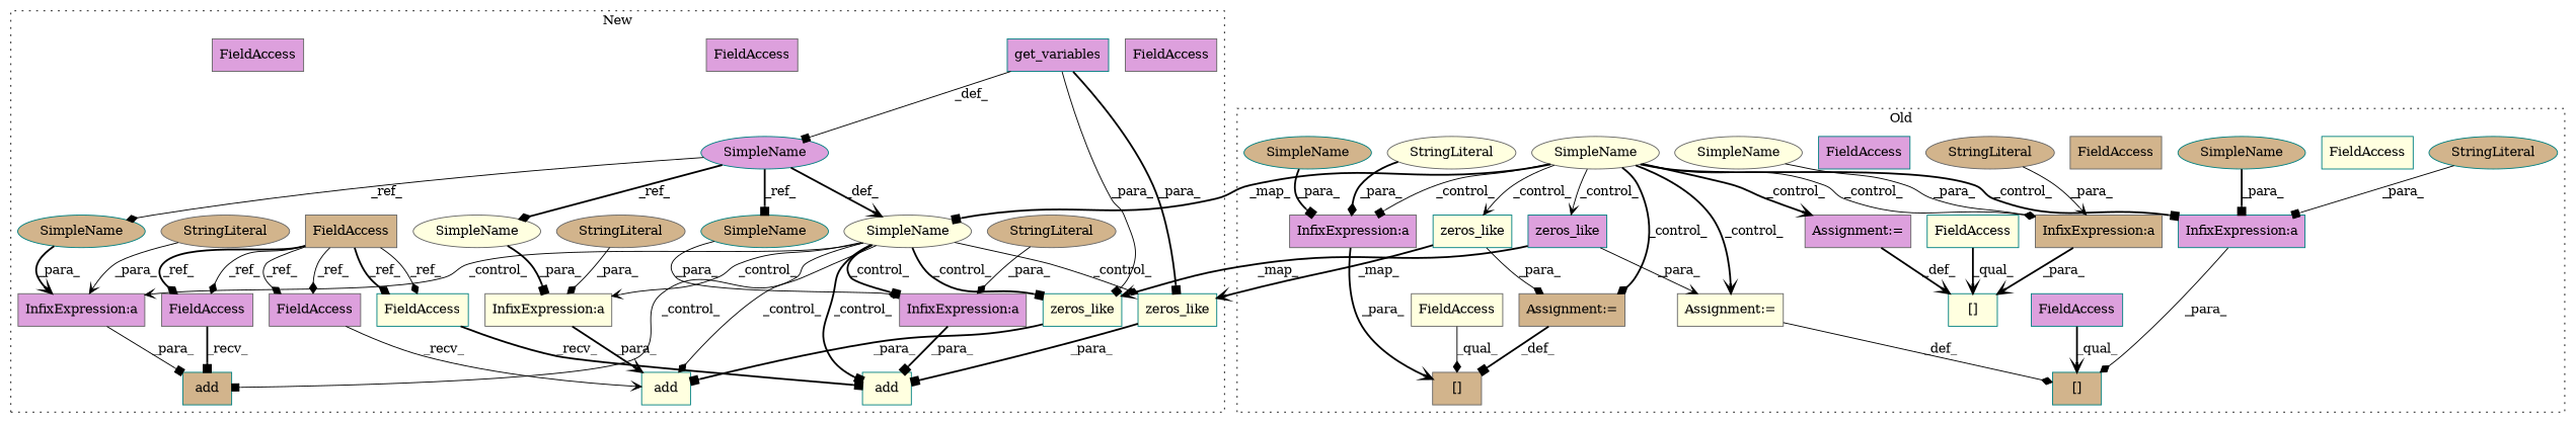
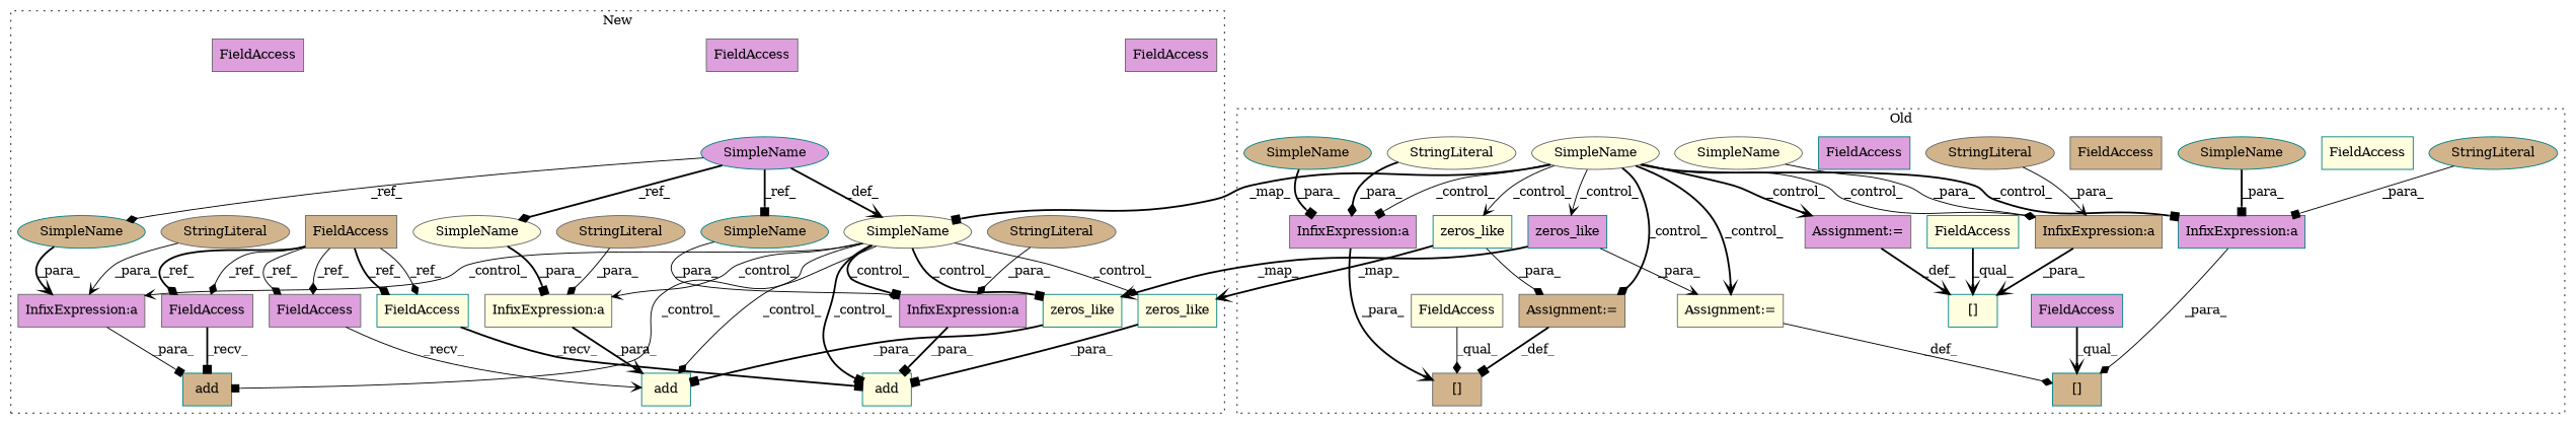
  digraph {
    node [a=22 l=4 s=666 shape=box style=filled fillcolor=lightyellow color=gray40]
    edge [style=bold arrowhead=box]
    n1 [a=32 l="11,1" label=zeros_like s="722,750" fillcolor=plum color=teal]
    n2 [a=7 l=1 label="Assignment:=" s=715]
    n3 [a=42 l=5 label=SimpleName s=538 shape=ellipse]
    n4 [a=27 l=3 label="InfixExpression:a" s=694 fillcolor=plum color=teal]
    n5 [a=2 l="23,1" label="[]" s="666,714" fillcolor=tan color=teal]
    n6 [l=22 label=FieldAccess color=teal]
    n7 [a=45 l=16 label=StringLiteral s=697 shape=ellipse fillcolor=tan color=teal]
    n8 [a=27 l=3 label="InfixExpression:a" s=787 fillcolor=plum]
    n9 [a=2 l="23,1" label="[]" s="759,811" fillcolor=tan]
    n10 [l=22 label=FieldAccess s=759 fillcolor=tan]
    n11 [a=7 l=1 label="Assignment:=" s=812 fillcolor=tan]
    n12 [a=45 l=20 label=StringLiteral s=790 shape=ellipse]
    n13 [a=32 l="11,1" label=zeros_like s="819,847" color=teal]
    n14 [a=27 l=3 label="InfixExpression:a" s=606 fillcolor=tan]
    n15 [a=2 l="23,1" label="[]" s="578,621" color=teal]
    n16 [l=22 label=FieldAccess s=578 fillcolor=plum color=teal]
    n17 [a=45 l=11 label=StringLiteral s=609 shape=ellipse fillcolor=tan]
    n18 [a=7 l=1 label="Assignment:=" s=622 fillcolor=plum]
    n19 [l=22 label=FieldAccess fillcolor=plum color=teal]
    n20 [l=22 label=FieldAccess s=578 color=teal]
    n21 [l=22 label=FieldAccess s=759]
    n22 [a=42 label=SimpleName s=690 shape=ellipse fillcolor=tan color=teal]
    n23 [a=42 label=SimpleName s=602 shape=ellipse]
    n24 [a=42 label=SimpleName s=783 shape=ellipse fillcolor=tan color=teal]
    n25 [a=32 l="11,1" label=zeros_like s="779,807" color=teal]
    n26 [a=42 l=5 label=SimpleName s=603 shape=ellipse]
    n27 [a=32 l="4,1" label=add s="745,808" color=teal]
    n28 [a=27 l=3 label="InfixExpression:a" s=753]
    n29 [l=12 label=FieldAccess s=732 fillcolor=plum]
-   n30 [a=32 l=15 label=get_variables s=619 fillcolor=plum color=teal]
    n31 [a=45 l=16 label=StringLiteral s=756 shape=ellipse fillcolor=tan]
    n32 [l=12 label=FieldAccess s=387 fillcolor=tan]
    n33 [a=32 l="4,1" label=add s="830,897" color=teal]
    n34 [a=27 l=3 label="InfixExpression:a" s=838 fillcolor=plum]
    n35 [l=12 label=FieldAccess s=817 fillcolor=plum]
    n36 [a=42 label=SimpleName s=590 shape=ellipse fillcolor=plum color=teal]
    n37 [a=45 l=20 label=StringLiteral s=841 shape=ellipse fillcolor=tan]
    n38 [a=32 l="11,1" label=zeros_like s="868,896" color=teal]
    n39 [a=32 l="4,1" label=add s="665,723" fillcolor=tan color=teal]
    n40 [a=27 l=3 label="InfixExpression:a" s=673 fillcolor=plum]
    n41 [l=12 label=FieldAccess s=652 fillcolor=plum]
    n42 [a=45 l=11 label=StringLiteral s=676 shape=ellipse fillcolor=tan]
    n43 [a=42 label=SimpleName s=669 shape=ellipse fillcolor=tan color=teal]
    n44 [a=42 label=SimpleName s=834 shape=ellipse fillcolor=tan color=teal]
    n45 [a=42 label=SimpleName s=749 shape=ellipse]
    n46 [l=12 label=FieldAccess s=652 fillcolor=plum]
    n47 [l=12 label=FieldAccess s=732 fillcolor=plum]
    n48 [l=12 label=FieldAccess s=817 color=teal]
    subgraph cluster_1 {
      label=Old
      style=dotted
      n1
      n2
      n3
      n4
      n5
      n6
      n7
      n8
      n9
      n10
      n11
      n12
      n13
      n14
      n15
      n16
      n17
      n18
      n19
      n20
      n21
      n22
      n23
      n24
    }
    subgraph cluster_2 {
      label=New
      style=dotted
      n25
      n26
      n27
      n28
      n29
-     n30
      n31
      n32
      n33
      n34
      n35
      n36
      n37
      n38
      n39
      n40
      n41
      n42
      n43
      n44
      n45
      n46
      n47
      n48
    }
    n1 -> n2 [label=_para_ style=solid arrowhead=vee]
    n1 -> n25 [label=_map_ arrowhead=vee]
    n2 -> n5 [label=_def_ style=solid arrowhead=diamond]
    n3 -> n1 [label=_control_ style=solid arrowhead=vee]
    n3 -> n2 [label=_control_ arrowhead=vee]
    n3 -> n4 [label=_control_]
    n3 -> n8 [label=_control_ style=solid]
    n3 -> n11 [label=_control_ arrowhead=diamond]
    n3 -> n13 [label=_control_ style=solid arrowhead=vee]
    n3 -> n14 [label=_control_ style=solid arrowhead=diamond]
    n3 -> n18 [label=_control_ arrowhead=vee]
    n3 -> n26 [label=_map_]
    n4 -> n5 [label=_para_ style=solid arrowhead=diamond]
    n7 -> n4 [label=_para_ style=solid]
    n8 -> n9 [label=_para_ arrowhead=vee]
    n11 -> n9 [label=_def_]
    n12 -> n8 [label=_para_ arrowhead=diamond]
    n13 -> n11 [label=_para_ style=solid arrowhead=diamond]
    n13 -> n38 [label=_map_ arrowhead=vee]
    n14 -> n15 [label=_para_ arrowhead=vee]
    n17 -> n14 [label=_para_ style=solid arrowhead=vee]
    n18 -> n15 [label=_def_ arrowhead=vee]
    n19 -> n5 [label=_qual_ arrowhead=vee]
    n20 -> n15 [label=_qual_ arrowhead=vee]
    n21 -> n9 [label=_qual_ style=solid arrowhead=diamond]
    n22 -> n4 [label=_para_]
    n23 -> n14 [label=_para_ style=solid arrowhead=diamond]
    n24 -> n8 [label=_para_]
    n25 -> n27 [label=_para_]
    n26 -> n25 [label=_control_]
    n26 -> n27 [label=_control_ style=solid arrowhead=diamond]
    n26 -> n28 [label=_control_ style=solid arrowhead=vee]
    n26 -> n33 [label=_control_]
    n26 -> n34 [label=_control_]
    n26 -> n38 [label=_control_ style=solid arrowhead=diamond]
    n26 -> n39 [label=_control_ style=solid]
    n26 -> n40 [label=_control_ style=solid arrowhead=vee]
    n28 -> n27 [label=_para_ arrowhead=vee]
-   n30 -> n25 [label=_para_ style=solid]
-   n30 -> n36 [label=_def_ style=solid]
-   n30 -> n38 [label=_para_]
    n31 -> n28 [label=_para_ style=solid arrowhead=diamond]
    n32 -> n46 [label=_ref_ arrowhead=diamond]
    n32 -> n46 [label=_ref_ style=solid arrowhead=diamond]
    n32 -> n47 [label=_ref_ style=solid arrowhead=diamond]
    n32 -> n47 [label=_ref_ style=solid arrowhead=diamond]
    n32 -> n48 [label=_ref_ arrowhead=diamond]
    n32 -> n48 [label=_ref_ style=solid arrowhead=diamond]
    n34 -> n33 [label=_para_]
    n36 -> n26 [label=_def_ arrowhead=vee]
    n36 -> n43 [label=_ref_ style=solid arrowhead=diamond]
    n36 -> n44 [label=_ref_]
    n36 -> n45 [label=_ref_ arrowhead=diamond]
    n37 -> n34 [label=_para_ style=solid arrowhead=diamond]
    n38 -> n33 [label=_para_]
    n40 -> n39 [label=_para_ style=solid]
    n42 -> n40 [label=_para_ style=solid arrowhead=vee]
    n43 -> n40 [label=_para_ arrowhead=vee]
    n44 -> n34 [label=_para_ style=solid arrowhead=diamond]
    n45 -> n28 [label=_para_]
    n46 -> n39 [label=_recv_]
    n47 -> n27 [label=_recv_ style=solid arrowhead=vee]
    n48 -> n33 [label=_recv_]
  }
